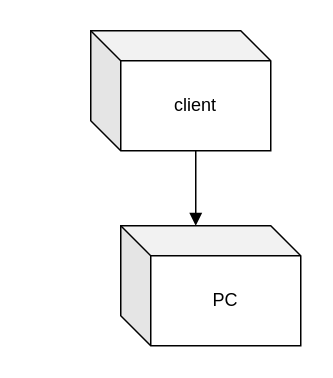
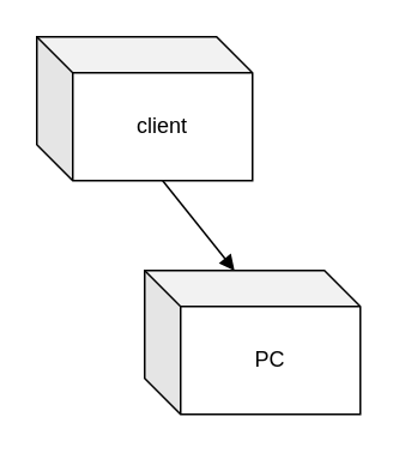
  <mxCell id="0" />
  <mxCell id="1" parent="0" />
  <mxCell id="2" value="PC" style="shape=cube;whiteSpace=wrap;html=1;boundedLbl=1;backgroundOutline=1;darkOpacity=0.05;darkOpacity2=0.1;" vertex="1" parent="1"><mxGeometry x="80" y="150" width="120" height="80" as="geometry" /></mxCell>
- <mxCell id="3" value="client" style="shape=cube;whiteSpace=wrap;html=1;boundedLbl=1;backgroundOutline=1;darkOpacity=0.05;darkOpacity2=0.1;" vertex="1" parent="1"><mxGeometry x="60" y="20" width="120" height="80" as="geometry" /></mxCell>
+ <mxCell id="3" value="client" style="shape=cube;whiteSpace=wrap;html=1;boundedLbl=1;backgroundOutline=1;darkOpacity=0.05;darkOpacity2=0.1;" vertex="1" parent="1"><mxGeometry x="20" y="20" width="120" height="80" as="geometry" /></mxCell>
  <mxCell id="4" value="" style="endArrow=block;html=1;rounded=0;exitX=0;exitY=0;exitDx=70;exitDy=80;exitPerimeter=0;entryX=0;entryY=0;entryDx=50;entryDy=0;entryPerimeter=0;" edge="1" parent="1" source="3" target="2"><mxGeometry width="50" height="50" relative="1" as="geometry"><mxPoint x="120" y="220" as="sourcePoint" /><mxPoint x="170" y="170" as="targetPoint" /></mxGeometry></mxCell>
